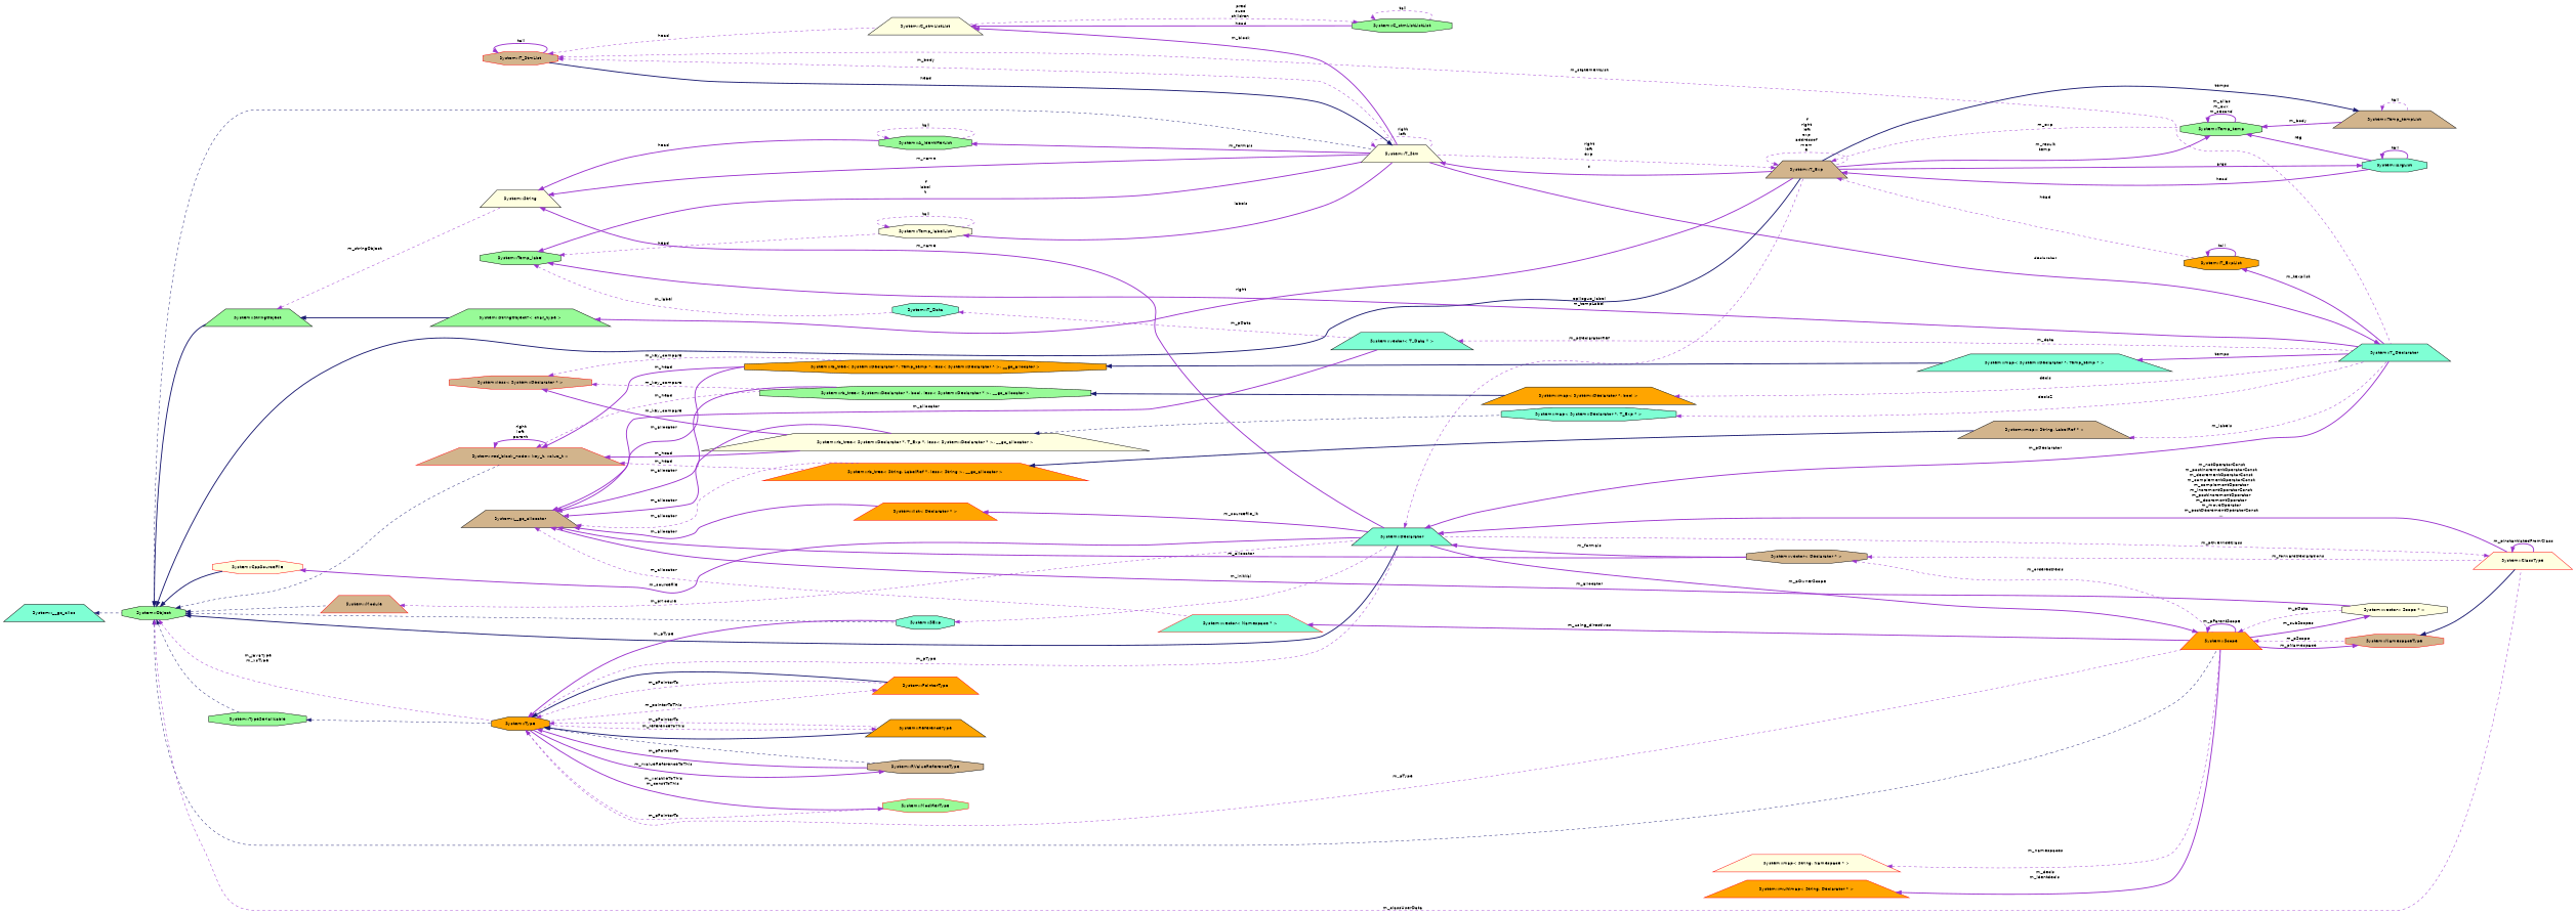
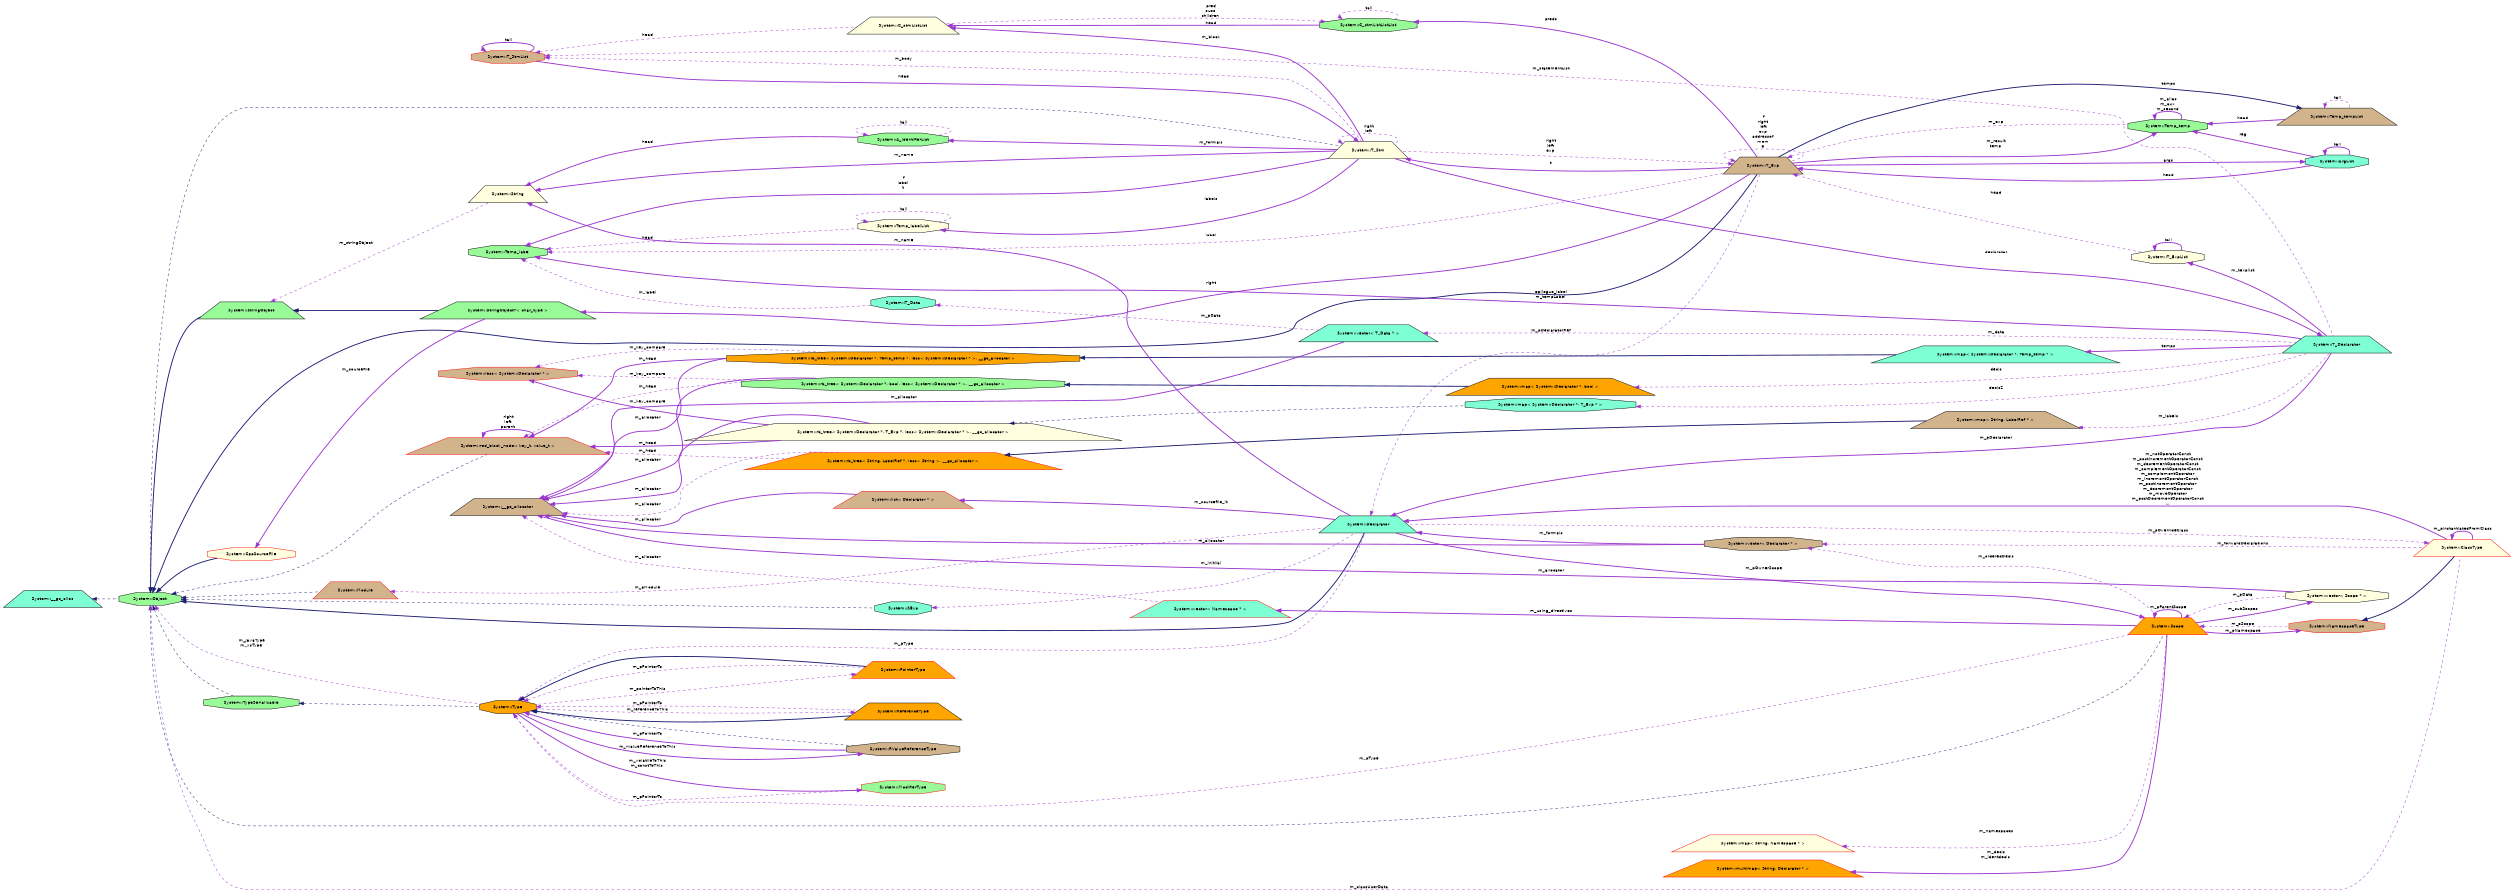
  digraph {
    rankdir=LR
    node [color=black fillcolor=tan fontname=Helvetica fontsize=10 shape=trapezium style=filled]
    edge [color=darkorchid3 dir=back fontname=Helvetica fontsize=10 labelfontname=Helvetica labelfontsize=10 style=bold]
    n1 [color=red fontcolor=black height=0.2 label="System::T_StmList" shape=octagon width=0.4]
    n2 [fillcolor=lightyellow height=0.2 label="System::T_Stm" width=0.4]
    n3 [fillcolor=aquamarine height=0.2 label="System::T_Declarator" width=0.4]
    n4 [fillcolor=lightyellow height=0.2 label="System::C_stmListList" width=0.4]
    n5 [height=0.2 label="System::T_Exp" width=0.4]
    n6 [fillcolor=palegreen height=0.2 label="System::C_stmListListList" shape=octagon width=0.4]
-   n7 [fillcolor=orange height=0.2 label="System::T_ExpList" shape=octagon width=0.4]
+   n7 [fillcolor=lightyellow height=0.2 label="System::T_ExpList" shape=octagon width=0.4]
    n8 [fillcolor=palegreen height=0.2 label="System::Temp_temp" shape=octagon width=0.4]
    n9 [fillcolor=aquamarine height=0.2 label="System::ArgList" shape=octagon width=0.4]
    n10 [fillcolor=palegreen height=0.2 label="System::Object" shape=octagon width=0.4]
    n11 [color=red height=0.2 label="System::red_black_node\< key_t, value_t \>" width=0.4]
    n12 [fillcolor=aquamarine height=0.2 label="System::Declarator" width=0.4]
    n13 [fillcolor=orange height=0.2 label="System::Type" shape=octagon width=0.4]
    n14 [fillcolor=palegreen height=0.2 label="System::TypeSerializable" shape=octagon width=0.4]
    n15 [color=red fillcolor=orange height=0.2 label="System::Scope" width=0.4]
    n16 [fillcolor=aquamarine height=0.2 label="System::SExp" shape=octagon width=0.4]
    n17 [color=red fillcolor=lightyellow height=0.2 label="System::CppSourceFile" shape=octagon width=0.4]
    n18 [color=red fillcolor=lightyellow height=0.2 label="System::ClassType" width=0.4]
    n19 [fillcolor=palegreen height=0.2 label="System::StringObject" width=0.4]
    n20 [color=red height=0.2 label="System::Module" width=0.4]
    n21 [fillcolor=palegreen height=0.2 label="System::rb_tree\< System::Declarator *, bool, less\< System::Declarator * \>, __gc_allocator \>" shape=octagon width=0.4]
    n22 [fillcolor=orange height=0.2 label="System::rb_tree\< System::Declarator *, Temp_temp *, less\< System::Declarator * \>, __gc_allocator \>" shape=octagon width=0.4]
    n23 [color=red fillcolor=orange height=0.2 label="System::rb_tree\< String, LabelRef *, less\< String \>, __gc_allocator \>" width=0.4]
    n24 [fillcolor=lightyellow height=0.2 label="System::rb_tree\< System::Declarator *, T_Exp *, less\< System::Declarator * \>, __gc_allocator \>" width=0.4]
    n25 [height=0.2 label="System::vector\< Declarator * \>" shape=octagon width=0.4]
    n26 [color=red fillcolor=orange height=0.2 label="System::PointerType" width=0.4]
    n27 [fillcolor=orange height=0.2 label="System::ReferenceType" width=0.4]
    n28 [height=0.2 label="System::RValueReferenceType" shape=octagon width=0.4]
    n29 [color=red fillcolor=palegreen height=0.2 label="System::ModifierType" shape=octagon width=0.4]
    n30 [fillcolor=lightyellow height=0.2 label="System::vector\< Scope * \>" shape=octagon width=0.4]
    n31 [color=red height=0.2 label="System::NamespaceType" shape=octagon width=0.4]
    n32 [fillcolor=lightyellow height=0.2 label="System::String" width=0.4]
    n33 [fillcolor=palegreen height=0.2 label="System::StringObjectT\< char_type \>" width=0.4]
    n34 [fillcolor=aquamarine height=0.2 label="System::__gc_alloc" width=0.4]
    n35 [fillcolor=lightyellow height=0.2 label="System::Temp_labelList" shape=octagon width=0.4]
    n36 [fillcolor=palegreen height=0.2 label="System::Temp_label" shape=octagon width=0.4]
    n37 [fillcolor=aquamarine height=0.2 label="System::T_Data" shape=octagon width=0.4]
    n38 [fillcolor=aquamarine height=0.2 label="System::vector\< T_Data * \>" width=0.4]
    n39 [fillcolor=orange height=0.2 label="System::map\< System::Declarator *, bool \>" width=0.4]
    n40 [height=0.2 label="System::__gc_allocator" width=0.4]
    n41 [color=red fillcolor=aquamarine height=0.2 label="System::vector\< Namespace * \>" width=0.4]
-   n42 [color=red fillcolor=orange height=0.2 label="System::list\< Declarator * \>" width=0.4]
+   n42 [color=red height=0.2 label="System::list\< Declarator * \>" width=0.4]
    n43 [fillcolor=aquamarine height=0.2 label="System::map\< System::Declarator *, Temp_temp * \>" width=0.4]
    n44 [height=0.2 label="System::map\< String, LabelRef * \>" width=0.4]
    n45 [fillcolor=aquamarine height=0.2 label="System::map\< System::Declarator *, T_Exp * \>" shape=octagon width=0.4]
    n46 [color=red height=0.2 label="System::less\< System::Declarator * \>" shape=octagon width=0.4]
    n47 [height=0.2 label="System::Temp_tempList" width=0.4]
    n48 [color=red fillcolor=orange height=0.2 label="System::multimap\< String, Declarator * \>" width=0.4]
    n49 [color=red fillcolor=lightyellow height=0.2 label="System::map\< String, Namespace * \>" width=0.4]
    n50 [fillcolor=palegreen height=0.2 label="System::A_IdentifierList" shape=octagon width=0.4]
    n1 -> n1 [label=" tail"]
    n1 -> n2 [label=" m_body" style=dashed]
    n1 -> n3 [label=" m_statementList" style=dashed]
    n1 -> n4 [label=" head" style=dashed]
-   n2 -> n1 [color=midnightblue label=" head"]
+   n2 -> n1 [label=" head"]
    n2 -> n2 [label=" right\nleft" style=dashed]
    n2 -> n5 [label=" s"]
    n3 -> n2 [label=" declarator"]
    n4 -> n2 [label=" m_block"]
    n4 -> n6 [label=" head"]
    n5 -> n2 [label=" right\nleft\nexp" style=dashed]
    n5 -> n5 [label=" f\nright\nleft\nexp\naddressof\nmem\ne" style=dashed]
    n5 -> n7 [label=" head" style=dashed]
    n5 -> n8 [label=" m_exp" style=dashed]
    n5 -> n9 [label=" head"]
    n6 -> n4 [label=" pred\nsucc\nchildren" style=dashed]
+   n6 -> n5 [label=" preds"]
    n6 -> n6 [label=" tail" style=dashed]
    n7 -> n3 [label=" m_texplist"]
    n7 -> n7 [label=" tail"]
    n8 -> n5 [label=" m_result\ntemp"]
    n8 -> n8 [label=" m_alias\nm_aux\nm_second"]
    n8 -> n9 [label=" reg"]
-   n8 -> n47 [label=" m_body"]
+   n8 -> n47 [label=" head"]
    n9 -> n5 [label=" args"]
    n9 -> n9 [label=" tail"]
    n10 -> n2 [color=midnightblue style=dashed]
    n10 -> n5 [color=midnightblue]
    n10 -> n11 [color=midnightblue style=dashed]
    n10 -> n12 [color=midnightblue]
    n10 -> n13 [label=" m_javaType\nm_xsType" style=dashed]
    n10 -> n14 [color=midnightblue style=dashed]
    n10 -> n15 [color=midnightblue style=dashed]
    n10 -> n16 [color=midnightblue style=dashed]
    n10 -> n17 [color=midnightblue]
    n10 -> n18 [label=" m_classUserData" style=dashed]
    n10 -> n19 [color=midnightblue]
    n10 -> n20 [color=midnightblue style=dashed]
    n11 -> n11 [label=" right\nleft\nparent"]
    n11 -> n21 [label=" m_head" style=dashed]
    n11 -> n22 [label=" m_head"]
    n11 -> n23 [label=" m_head" style=dashed]
    n11 -> n24 [label=" m_head"]
    n12 -> n3 [label=" m_pDeclarator"]
    n12 -> n5 [label=" m_pDeclaratorRef" style=dashed]
    n12 -> n18 [label=" m_notOperatorConst\nm_postIncrementOperatorConst\nm_decrementOperatorConst\nm_complementOperatorConst\nm_complementOperator\nm_incrementOperatorConst\nm_postIncrementOperator\nm_decrementOperator\nm_moveOperator\nm_postDecrementOperatorConst\n..."]
    n12 -> n25 [label=" m_formals"]
    n13 -> n12 [label=" m_pType" style=dashed]
    n13 -> n15 [label=" m_pType" style=dashed]
-   n13 -> n16 [label=" m_pType"]
    n13 -> n26 [color=midnightblue]
    n13 -> n26 [label=" m_pPointerTo" style=dashed]
    n13 -> n27 [color=midnightblue]
    n13 -> n27 [label=" m_pPointerTo" style=dashed]
    n13 -> n28 [color=midnightblue style=dashed]
    n13 -> n28 [label=" m_pPointerTo"]
    n13 -> n29 [label=" m_pPointerTo" style=dashed]
    n14 -> n13 [color=midnightblue style=dashed]
    n15 -> n12 [label=" m_pOwnerScope"]
    n15 -> n15 [label=" m_pParentScope"]
    n15 -> n30 [label=" m_pData" style=dashed]
    n15 -> n31 [label=" m_pScope" style=dashed]
    n16 -> n12 [label=" m_initVal" style=dashed]
-   n17 -> n12 [label=" m_sourcefile"]
+   n17 -> n33 [label=" m_sourcefile"]
    n18 -> n12 [label=" m_pOverrideClass" style=dashed]
    n18 -> n18 [label=" m_pInstantiatedFromClass"]
    n19 -> n32 [label=" m_stringObject" style=dashed]
    n19 -> n33 [color=midnightblue]
    n20 -> n12 [label=" m_pModule" style=dashed]
    n21 -> n39 [color=midnightblue]
    n22 -> n43 [color=midnightblue]
    n23 -> n44 [color=midnightblue]
    n24 -> n45 [color=midnightblue style=dashed]
    n25 -> n15 [label=" m_orderedDecls" style=dashed]
    n25 -> n18 [label=" m_forwardDeclarations" style=dashed]
    n26 -> n13 [label=" m_pointerToThis" style=dashed]
    n27 -> n13 [label=" m_referenceToThis" style=dashed]
    n28 -> n13 [label=" m_rvalueReferenceToThis"]
    n29 -> n13 [label=" m_volatileToThis\nm_constToThis"]
    n30 -> n15 [label=" m_subScopes"]
    n31 -> n15 [label=" m_pNamespace"]
    n31 -> n18 [color=midnightblue]
    n32 -> n2 [label=" m_name"]
    n32 -> n12 [label=" m_name"]
    n32 -> n50 [label=" head"]
    n33 -> n5 [label=" right"]
    n34 -> n10 [color=midnightblue style=dashed]
    n35 -> n2 [label=" labels"]
    n35 -> n35 [label=" tail" style=dashed]
    n36 -> n2 [label=" f\nlabel\nt"]
    n36 -> n3 [label=" epilogue_label\nm_tempLabel"]
+   n36 -> n5 [label=" label" style=dashed]
    n36 -> n35 [label=" head" style=dashed]
    n36 -> n37 [label=" m_label" style=dashed]
    n37 -> n38 [label=" m_pData" style=dashed]
    n38 -> n3 [label=" m_data" style=dashed]
    n39 -> n3 [label=" decls" style=dashed]
    n40 -> n21 [label=" m_allocator"]
    n40 -> n22 [label=" m_allocator"]
    n40 -> n23 [label=" m_allocator" style=dashed]
    n40 -> n24 [label=" m_allocator"]
    n40 -> n25 [label=" m_allocator"]
    n40 -> n30 [label=" m_allocator"]
    n40 -> n38 [label=" m_allocator"]
    n40 -> n41 [label=" m_allocator" style=dashed]
    n40 -> n42 [label=" m_allocator"]
    n41 -> n15 [label=" m_using_directives"]
    n42 -> n12 [label=" m_sourcefile_it"]
    n43 -> n3 [label=" temps"]
    n44 -> n3 [label=" m_labels" style=dashed]
    n45 -> n3 [label=" decls2" style=dashed]
    n46 -> n21 [label=" m_key_compare" style=dashed]
    n46 -> n22 [label=" m_key_compare" style=dashed]
    n46 -> n24 [label=" m_key_compare"]
    n47 -> n5 [color=midnightblue label=" temps"]
    n47 -> n47 [label=" tail" style=dashed]
    n48 -> n15 [label=" m_decls\nm_identdecls"]
    n49 -> n15 [label=" m_namespaces" style=dashed]
    n50 -> n2 [label=" m_formals"]
    n50 -> n50 [label=" tail" style=dashed]
  }
